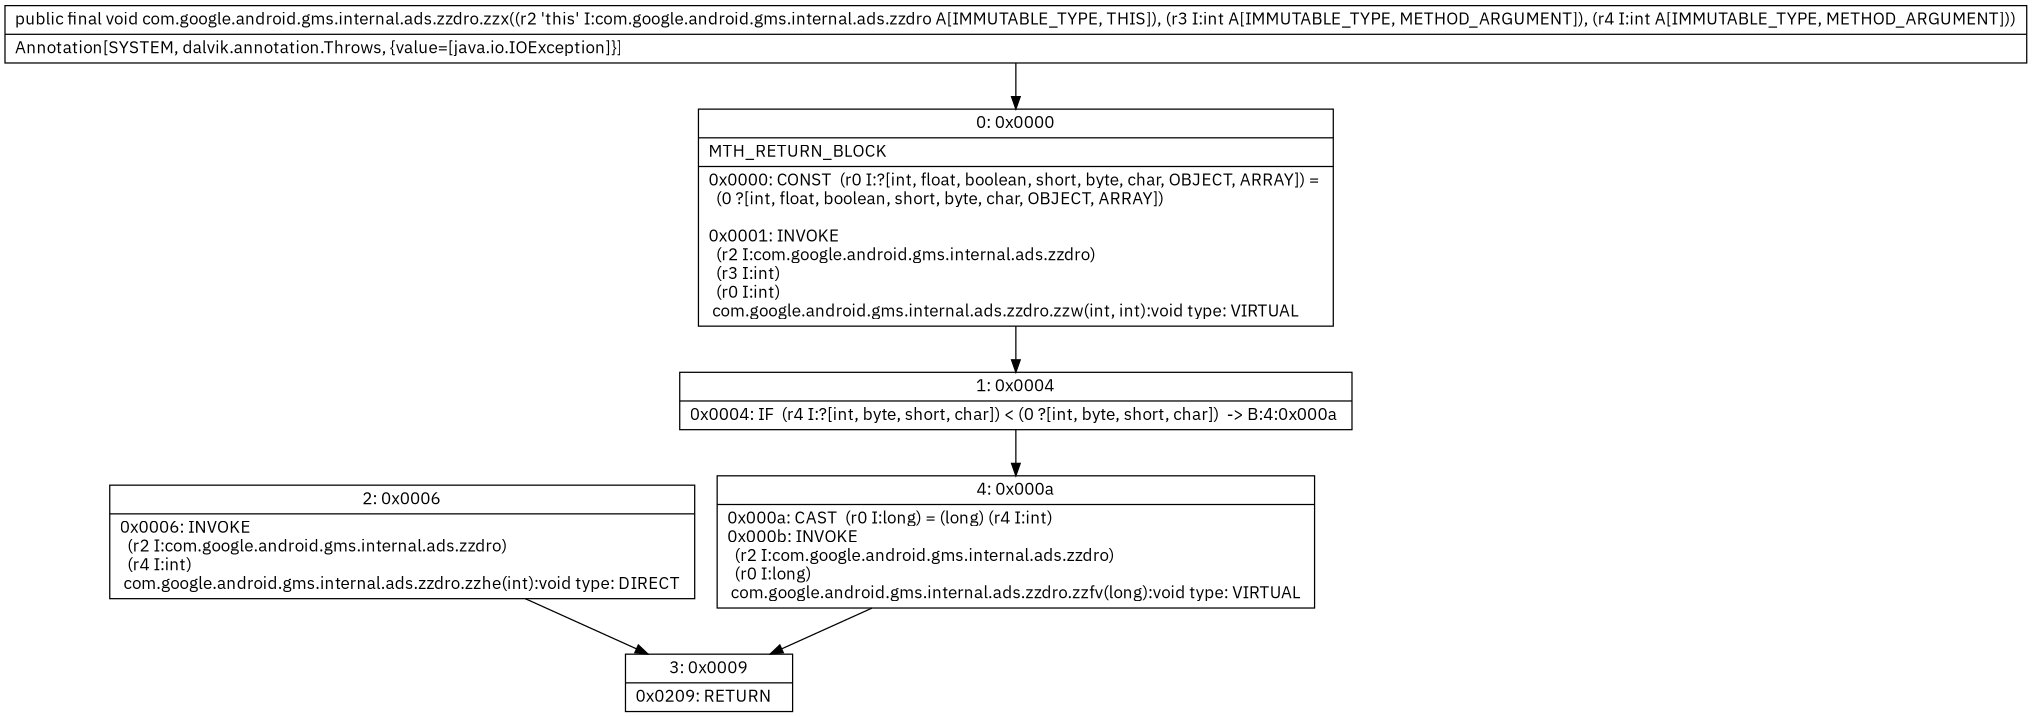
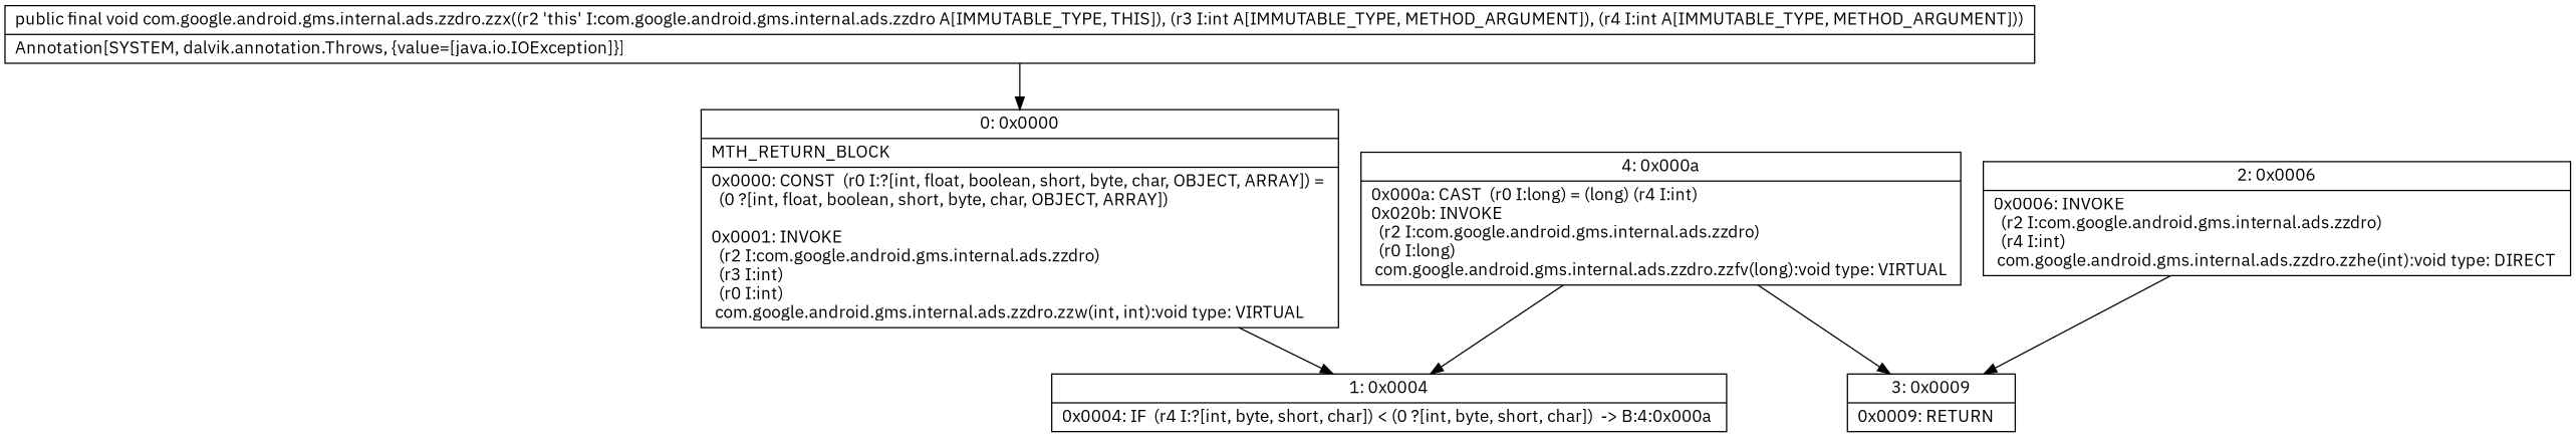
  digraph {
    fontname="IBM Plex Sans"
    node [fontname="IBM Plex Sans" shape=record]
    edge [fontname="IBM Plex Sans"]
    n1 [label="{0\:\ 0x0000|MTH_RETURN_BLOCK\l|0x0000: CONST  (r0 I:?[int, float, boolean, short, byte, char, OBJECT, ARRAY]) = \l  (0 ?[int, float, boolean, short, byte, char, OBJECT, ARRAY])\l \l0x0001: INVOKE  \l  (r2 I:com.google.android.gms.internal.ads.zzdro)\l  (r3 I:int)\l  (r0 I:int)\l com.google.android.gms.internal.ads.zzdro.zzw(int, int):void type: VIRTUAL \l}"]
    n2 [label="{1\:\ 0x0004|0x0004: IF  (r4 I:?[int, byte, short, char]) \< (0 ?[int, byte, short, char])  \-\> B:4:0x000a \l}"]
-   n3 [label="{4\:\ 0x000a|0x000a: CAST  (r0 I:long) = (long) (r4 I:int) \l0x000b: INVOKE  \l  (r2 I:com.google.android.gms.internal.ads.zzdro)\l  (r0 I:long)\l com.google.android.gms.internal.ads.zzdro.zzfv(long):void type: VIRTUAL \l}"]
+   n3 [label="{4\:\ 0x000a|0x000a: CAST  (r0 I:long) = (long) (r4 I:int) \l0x020b: INVOKE  \l  (r2 I:com.google.android.gms.internal.ads.zzdro)\l  (r0 I:long)\l com.google.android.gms.internal.ads.zzdro.zzfv(long):void type: VIRTUAL \l}"]
    n4 [label="{2\:\ 0x0006|0x0006: INVOKE  \l  (r2 I:com.google.android.gms.internal.ads.zzdro)\l  (r4 I:int)\l com.google.android.gms.internal.ads.zzdro.zzhe(int):void type: DIRECT \l}"]
-   n5 [label="{3\:\ 0x0009|0x0209: RETURN   \l}"]
+   n5 [label="{3\:\ 0x0009|0x0009: RETURN   \l}"]
    n6 [label="{public final void com.google.android.gms.internal.ads.zzdro.zzx((r2 'this' I:com.google.android.gms.internal.ads.zzdro A[IMMUTABLE_TYPE, THIS]), (r3 I:int A[IMMUTABLE_TYPE, METHOD_ARGUMENT]), (r4 I:int A[IMMUTABLE_TYPE, METHOD_ARGUMENT]))  | Annotation[SYSTEM, dalvik.annotation.Throws, \{value=[java.io.IOException]\}]\l}"]
    n1 -> n2
-   n2 -> n3
+   n3 -> n2
    n3 -> n5
    n4 -> n5
    n6 -> n1
  }
